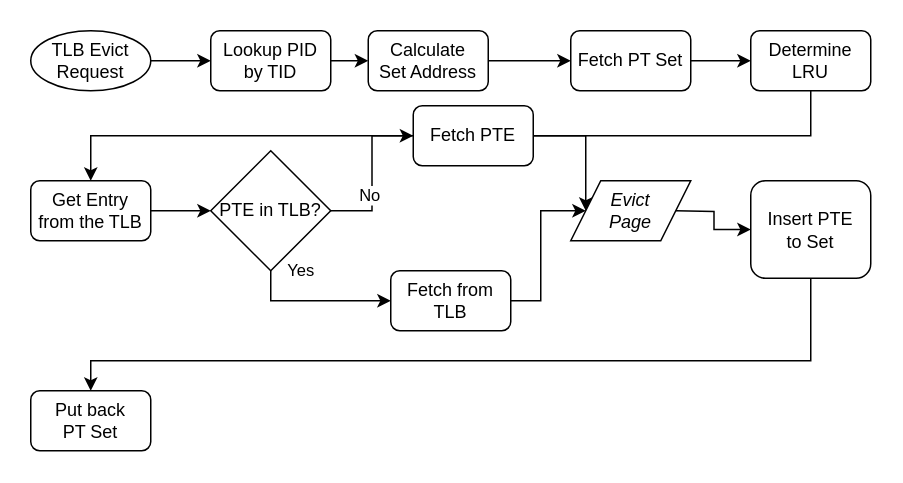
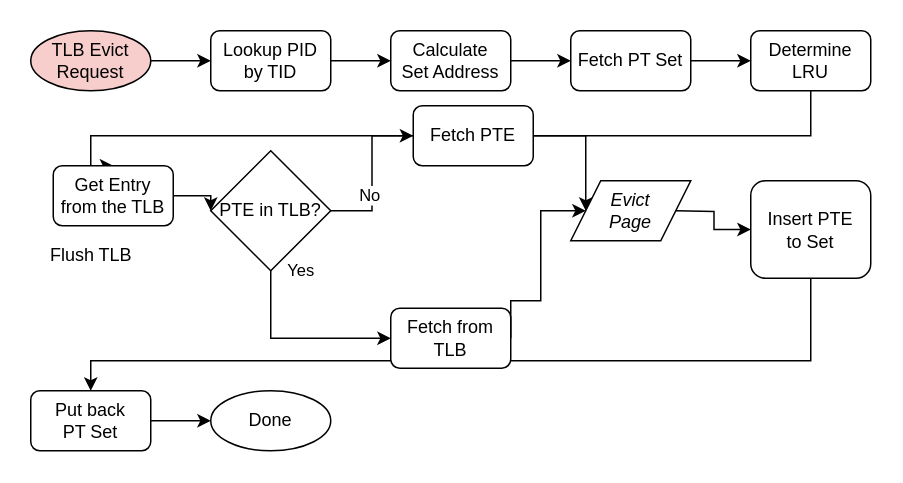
  <mxCell id="0" />
  <mxCell id="1" parent="0" />
  <mxCell id="2" style="edgeStyle=orthogonalEdgeStyle;rounded=0;orthogonalLoop=1;jettySize=auto;html=1;exitX=1;exitY=0.5;exitDx=0;exitDy=0;entryX=0;entryY=0.5;entryDx=0;entryDy=0;" parent="1" source="3" target="5" edge="1"><mxGeometry relative="1" as="geometry" /></mxCell>
- <mxCell id="3" value="TLB Evict Request" style="ellipse;whiteSpace=wrap;html=1;" parent="1" vertex="1"><mxGeometry x="20" y="20" width="80" height="40" as="geometry" /></mxCell>
+ <mxCell id="3" value="TLB Evict Request" style="ellipse;whiteSpace=wrap;html=1;fillColor=#f8cecc;" parent="1" vertex="1"><mxGeometry x="20" y="20" width="80" height="40" as="geometry" /></mxCell>
  <mxCell id="4" style="edgeStyle=orthogonalEdgeStyle;rounded=0;orthogonalLoop=1;jettySize=auto;html=1;exitX=1;exitY=0.5;exitDx=0;exitDy=0;entryX=0;entryY=0.5;entryDx=0;entryDy=0;" parent="1" source="5" target="7" edge="1"><mxGeometry relative="1" as="geometry" /></mxCell>
  <mxCell id="5" value="Lookup PID&lt;br&gt;by TID" style="rounded=1;whiteSpace=wrap;html=1;" parent="1" vertex="1"><mxGeometry x="140" y="20" width="80" height="40" as="geometry" /></mxCell>
  <mxCell id="6" style="edgeStyle=orthogonalEdgeStyle;rounded=0;orthogonalLoop=1;jettySize=auto;html=1;exitX=1;exitY=0.5;exitDx=0;exitDy=0;entryX=0;entryY=0.5;entryDx=0;entryDy=0;" parent="1" source="7" target="9" edge="1"><mxGeometry relative="1" as="geometry"><mxPoint x="360" y="40" as="targetPoint" /></mxGeometry></mxCell>
- <mxCell id="7" value="Calculate&lt;br&gt;Set Address" style="rounded=1;whiteSpace=wrap;html=1;" parent="1" vertex="1"><mxGeometry x="245" y="20" width="80" height="40" as="geometry" /></mxCell>
+ <mxCell id="7" value="Calculate&lt;br&gt;Set Address" style="rounded=1;whiteSpace=wrap;html=1;" parent="1" vertex="1"><mxGeometry x="260" y="20" width="80" height="40" as="geometry" /></mxCell>
  <mxCell id="8" style="edgeStyle=orthogonalEdgeStyle;rounded=0;orthogonalLoop=1;jettySize=auto;html=1;exitX=1;exitY=0.5;exitDx=0;exitDy=0;entryX=0;entryY=0.5;entryDx=0;entryDy=0;" parent="1" source="9" target="11" edge="1"><mxGeometry relative="1" as="geometry" /></mxCell>
  <mxCell id="9" value="Fetch PT Set" style="rounded=1;whiteSpace=wrap;html=1;" parent="1" vertex="1"><mxGeometry x="380" y="20" width="80" height="40" as="geometry" /></mxCell>
  <mxCell id="10" style="edgeStyle=orthogonalEdgeStyle;rounded=0;orthogonalLoop=1;jettySize=auto;html=1;exitX=0.5;exitY=1;exitDx=0;exitDy=0;entryX=0.5;entryY=0;entryDx=0;entryDy=0;" parent="1" source="11" target="16" edge="1"><mxGeometry relative="1" as="geometry"><mxPoint x="150" y="140" as="targetPoint" /><Array as="points"><mxPoint x="540" y="90" /><mxPoint x="60" y="90" /></Array></mxGeometry></mxCell>
  <mxCell id="11" value="Determine&lt;br&gt;LRU" style="rounded=1;whiteSpace=wrap;html=1;" parent="1" vertex="1"><mxGeometry x="500" y="20" width="80" height="40" as="geometry" /></mxCell>
  <mxCell id="12" style="edgeStyle=orthogonalEdgeStyle;rounded=0;orthogonalLoop=1;jettySize=auto;html=1;exitX=1;exitY=0.5;exitDx=0;exitDy=0;" parent="1" target="14" edge="1"><mxGeometry relative="1" as="geometry"><mxPoint x="450" y="140" as="sourcePoint" /></mxGeometry></mxCell>
  <mxCell id="13" style="edgeStyle=orthogonalEdgeStyle;rounded=0;orthogonalLoop=1;jettySize=auto;html=1;exitX=0.5;exitY=1;exitDx=0;exitDy=0;entryX=0.5;entryY=0;entryDx=0;entryDy=0;" edge="1" parent="1" source="14" target="27"><mxGeometry relative="1" as="geometry"><Array as="points"><mxPoint x="540" y="240" /><mxPoint x="60" y="240" /></Array></mxGeometry></mxCell>
  <mxCell id="14" value="Insert PTE&lt;br&gt;to Set" style="rounded=1;whiteSpace=wrap;html=1;" parent="1" vertex="1"><mxGeometry x="500" y="120" width="80" height="65" as="geometry" /></mxCell>
  <mxCell id="15" style="edgeStyle=orthogonalEdgeStyle;rounded=0;orthogonalLoop=1;jettySize=auto;html=1;exitX=1;exitY=0.5;exitDx=0;exitDy=0;entryX=0;entryY=0.5;entryDx=0;entryDy=0;" edge="1" parent="1" source="16" target="19"><mxGeometry relative="1" as="geometry" /></mxCell>
- <mxCell id="16" value="Get Entry from the TLB" style="rounded=1;whiteSpace=wrap;html=1;" vertex="1" parent="1"><mxGeometry x="20" y="120" width="80" height="40" as="geometry" /></mxCell>
+ <mxCell id="16" value="Get Entry from the TLB" style="rounded=1;whiteSpace=wrap;html=1;" vertex="1" parent="1"><mxGeometry x="35" y="110" width="80" height="40" as="geometry" /></mxCell>
  <mxCell id="17" value="No" style="edgeStyle=orthogonalEdgeStyle;rounded=0;orthogonalLoop=1;jettySize=auto;html=1;exitX=1;exitY=0.5;exitDx=0;exitDy=0;entryX=0;entryY=0.5;entryDx=0;entryDy=0;" edge="1" parent="1" source="19" target="21"><mxGeometry x="-0.5" y="10" relative="1" as="geometry"><mxPoint as="offset" /></mxGeometry></mxCell>
  <mxCell id="18" value="Yes" style="edgeStyle=orthogonalEdgeStyle;rounded=0;orthogonalLoop=1;jettySize=auto;html=1;exitX=0.5;exitY=1;exitDx=0;exitDy=0;entryX=0;entryY=0.5;entryDx=0;entryDy=0;" edge="1" parent="1" source="19" target="23"><mxGeometry x="-1" y="20" relative="1" as="geometry"><mxPoint as="offset" /></mxGeometry></mxCell>
  <mxCell id="19" value="PTE in TLB?" style="rhombus;whiteSpace=wrap;html=1;" vertex="1" parent="1"><mxGeometry x="140" y="100" width="80" height="80" as="geometry" /></mxCell>
  <mxCell id="20" style="edgeStyle=orthogonalEdgeStyle;rounded=0;orthogonalLoop=1;jettySize=auto;html=1;exitX=1;exitY=0.5;exitDx=0;exitDy=0;entryX=0;entryY=0.5;entryDx=0;entryDy=0;" edge="1" parent="1" source="21" target="25"><mxGeometry relative="1" as="geometry" /></mxCell>
  <mxCell id="21" value="Fetch PTE" style="rounded=1;whiteSpace=wrap;html=1;" vertex="1" parent="1"><mxGeometry x="275" y="70" width="80" height="40" as="geometry" /></mxCell>
  <mxCell id="22" style="edgeStyle=orthogonalEdgeStyle;rounded=0;orthogonalLoop=1;jettySize=auto;html=1;exitX=1;exitY=0.5;exitDx=0;exitDy=0;entryX=0;entryY=0.5;entryDx=0;entryDy=0;" edge="1" parent="1" source="23" target="25"><mxGeometry relative="1" as="geometry"><Array as="points"><mxPoint x="360" y="200" /><mxPoint x="360" y="140" /></Array></mxGeometry></mxCell>
- <mxCell id="23" value="Fetch from&lt;br&gt;TLB" style="rounded=1;whiteSpace=wrap;html=1;" vertex="1" parent="1"><mxGeometry x="260" y="180" width="80" height="40" as="geometry" /></mxCell>
+ <mxCell id="23" value="Fetch from&lt;br&gt;TLB" style="rounded=1;whiteSpace=wrap;html=1;" vertex="1" parent="1"><mxGeometry x="260" y="205" width="80" height="40" as="geometry" /></mxCell>
+ <mxCell id="24" value="Flush TLB" style="text;html=1;align=center;verticalAlign=middle;resizable=0;points=[];autosize=1;" vertex="1" parent="1"><mxGeometry x="25" y="160" width="70" height="20" as="geometry" /></mxCell>
  <mxCell id="25" value="Evict&lt;br&gt;Page" style="shape=parallelogram;perimeter=parallelogramPerimeter;whiteSpace=wrap;html=1;fixedSize=1;fontStyle=2" vertex="1" parent="1"><mxGeometry x="380" y="120" width="80" height="40" as="geometry" /></mxCell>
+ <mxCell id="26" style="edgeStyle=orthogonalEdgeStyle;rounded=0;orthogonalLoop=1;jettySize=auto;html=1;exitX=1;exitY=0.5;exitDx=0;exitDy=0;entryX=0;entryY=0.5;entryDx=0;entryDy=0;" edge="1" parent="1" source="27" target="28"><mxGeometry relative="1" as="geometry" /></mxCell>
  <mxCell id="27" value="Put back&lt;br&gt;PT Set" style="rounded=1;whiteSpace=wrap;html=1;" vertex="1" parent="1"><mxGeometry x="20" y="260" width="80" height="40" as="geometry" /></mxCell>
+ <mxCell id="28" value="Done" style="ellipse;whiteSpace=wrap;html=1;" vertex="1" parent="1"><mxGeometry x="140" y="260" width="80" height="40" as="geometry" /></mxCell>
